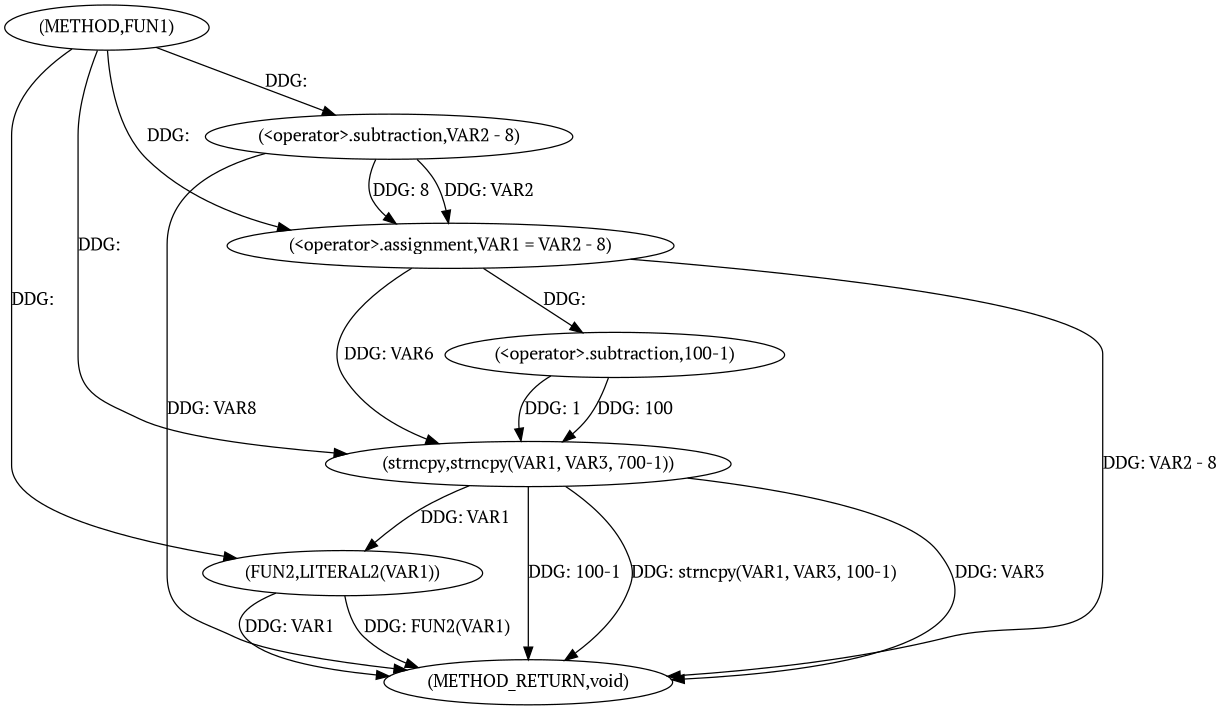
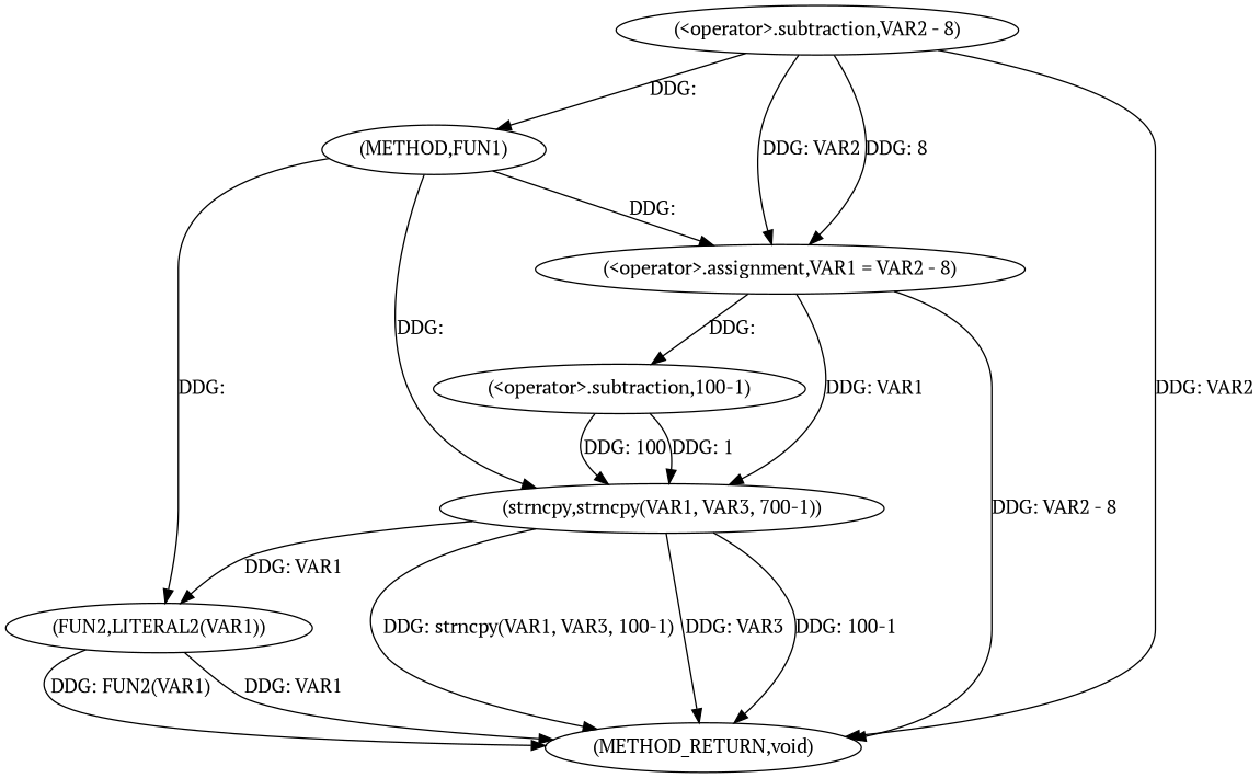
  digraph {
    fontname="PT Serif"
    node [fontname="PT Serif"]
    edge [fontname="PT Serif"]
    n1 [label="(METHOD,FUN1)"]
    n2 [label="(<operator>.assignment,VAR1 = VAR2 - 8)"]
    n3 [label="(<operator>.subtraction,VAR2 - 8)"]
    n4 [label="(strncpy,strncpy(VAR1, VAR3, 700-1))"]
    n5 [label="(FUN2,LITERAL2(VAR1))"]
    n6 [label="(<operator>.subtraction,100-1)"]
    n7 [label="(METHOD_RETURN,void)"]
    n1 -> n2 [label="DDG: "]
-   n1 -> n3 [label="DDG: "]
+   n3 -> n1 [label="DDG: "]
    n1 -> n4 [label="DDG: "]
    n1 -> n5 [label="DDG: "]
-   n2 -> n4 [label="DDG: VAR6"]
+   n2 -> n4 [label="DDG: VAR1"]
    n2 -> n6 [label="DDG: "]
    n2 -> n7 [label="DDG: VAR2 - 8"]
    n3 -> n2 [label="DDG: VAR2"]
    n3 -> n2 [label="DDG: 8"]
-   n3 -> n7 [label="DDG: VAR8"]
+   n3 -> n7 [label="DDG: VAR2"]
    n4 -> n5 [label="DDG: VAR1"]
    n4 -> n7 [label="DDG: VAR3"]
    n4 -> n7 [label="DDG: 100-1"]
    n4 -> n7 [label="DDG: strncpy(VAR1, VAR3, 100-1)"]
    n5 -> n7 [label="DDG: VAR1"]
    n5 -> n7 [label="DDG: FUN2(VAR1)"]
    n6 -> n4 [label="DDG: 100"]
    n6 -> n4 [label="DDG: 1"]
  }
